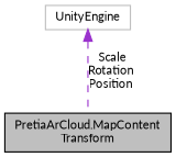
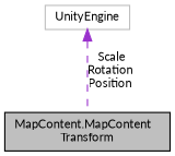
  digraph {
    fontname=Lato
    node [fontname=Lato fontsize=10 shape=record style=filled]
-   n1 [color=black fillcolor=grey75 fontcolor=black height=0.2 label="PretiaArCloud.MapContent\lTransform" width=0.4]
+   n1 [color=black fillcolor=grey75 fontcolor=black height=0.2 label="MapContent.MapContent\lTransform" width=0.4]
    n2 [color=grey75 fillcolor=white height=0.2 label=UnityEngine width=0.4]
    n2 -> n1 [color=darkorchid3 dir=back fontname=Lato fontsize=10 label=" Scale\nRotation\nPosition" labelfontname=Helvetica labelfontsize=10 style=dashed]
  }
